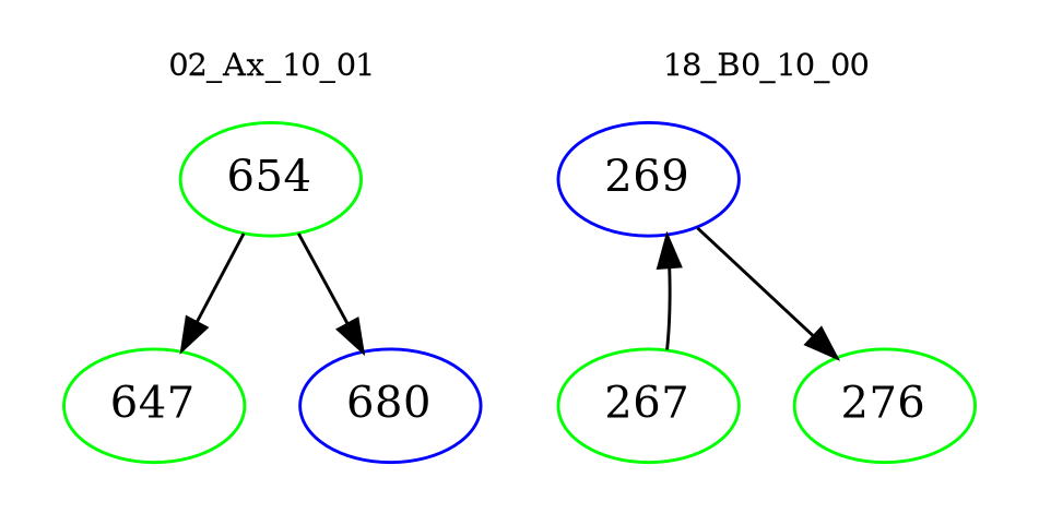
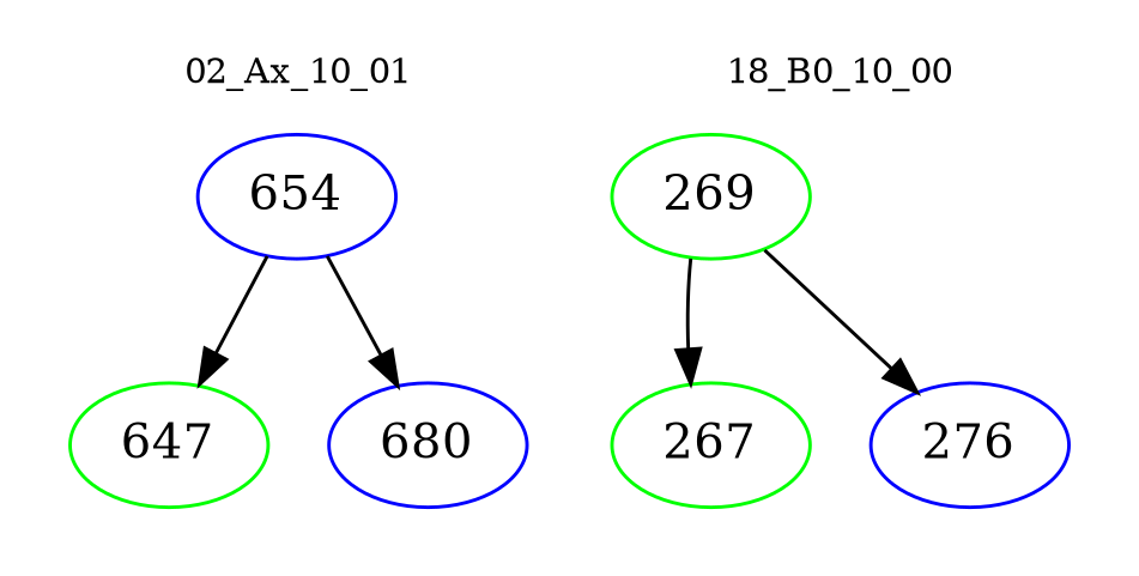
  digraph {
    node [color=blue]
    edge [color=black]
-   n1 [color=green label=654]
+   n1 [label=654]
    n2 [color=green label=647]
    n3 [label=680]
-   n4 [label=269]
+   n4 [color=green label=269]
    n5 [color=green label=267]
-   n6 [color=green label=276]
+   n6 [label=276]
    subgraph cluster_1 {
      color=white
      fontsize=10
      label="02_Ax_10_01"
      n1
      n2
      n3
    }
    subgraph cluster_2 {
      color=white
      fontsize=10
      label="18_B0_10_00"
      n4
      n5
      n6
    }
    n1 -> n2
    n1 -> n3
-   n5 -> n4
+   n4 -> n5
    n4 -> n6
  }
